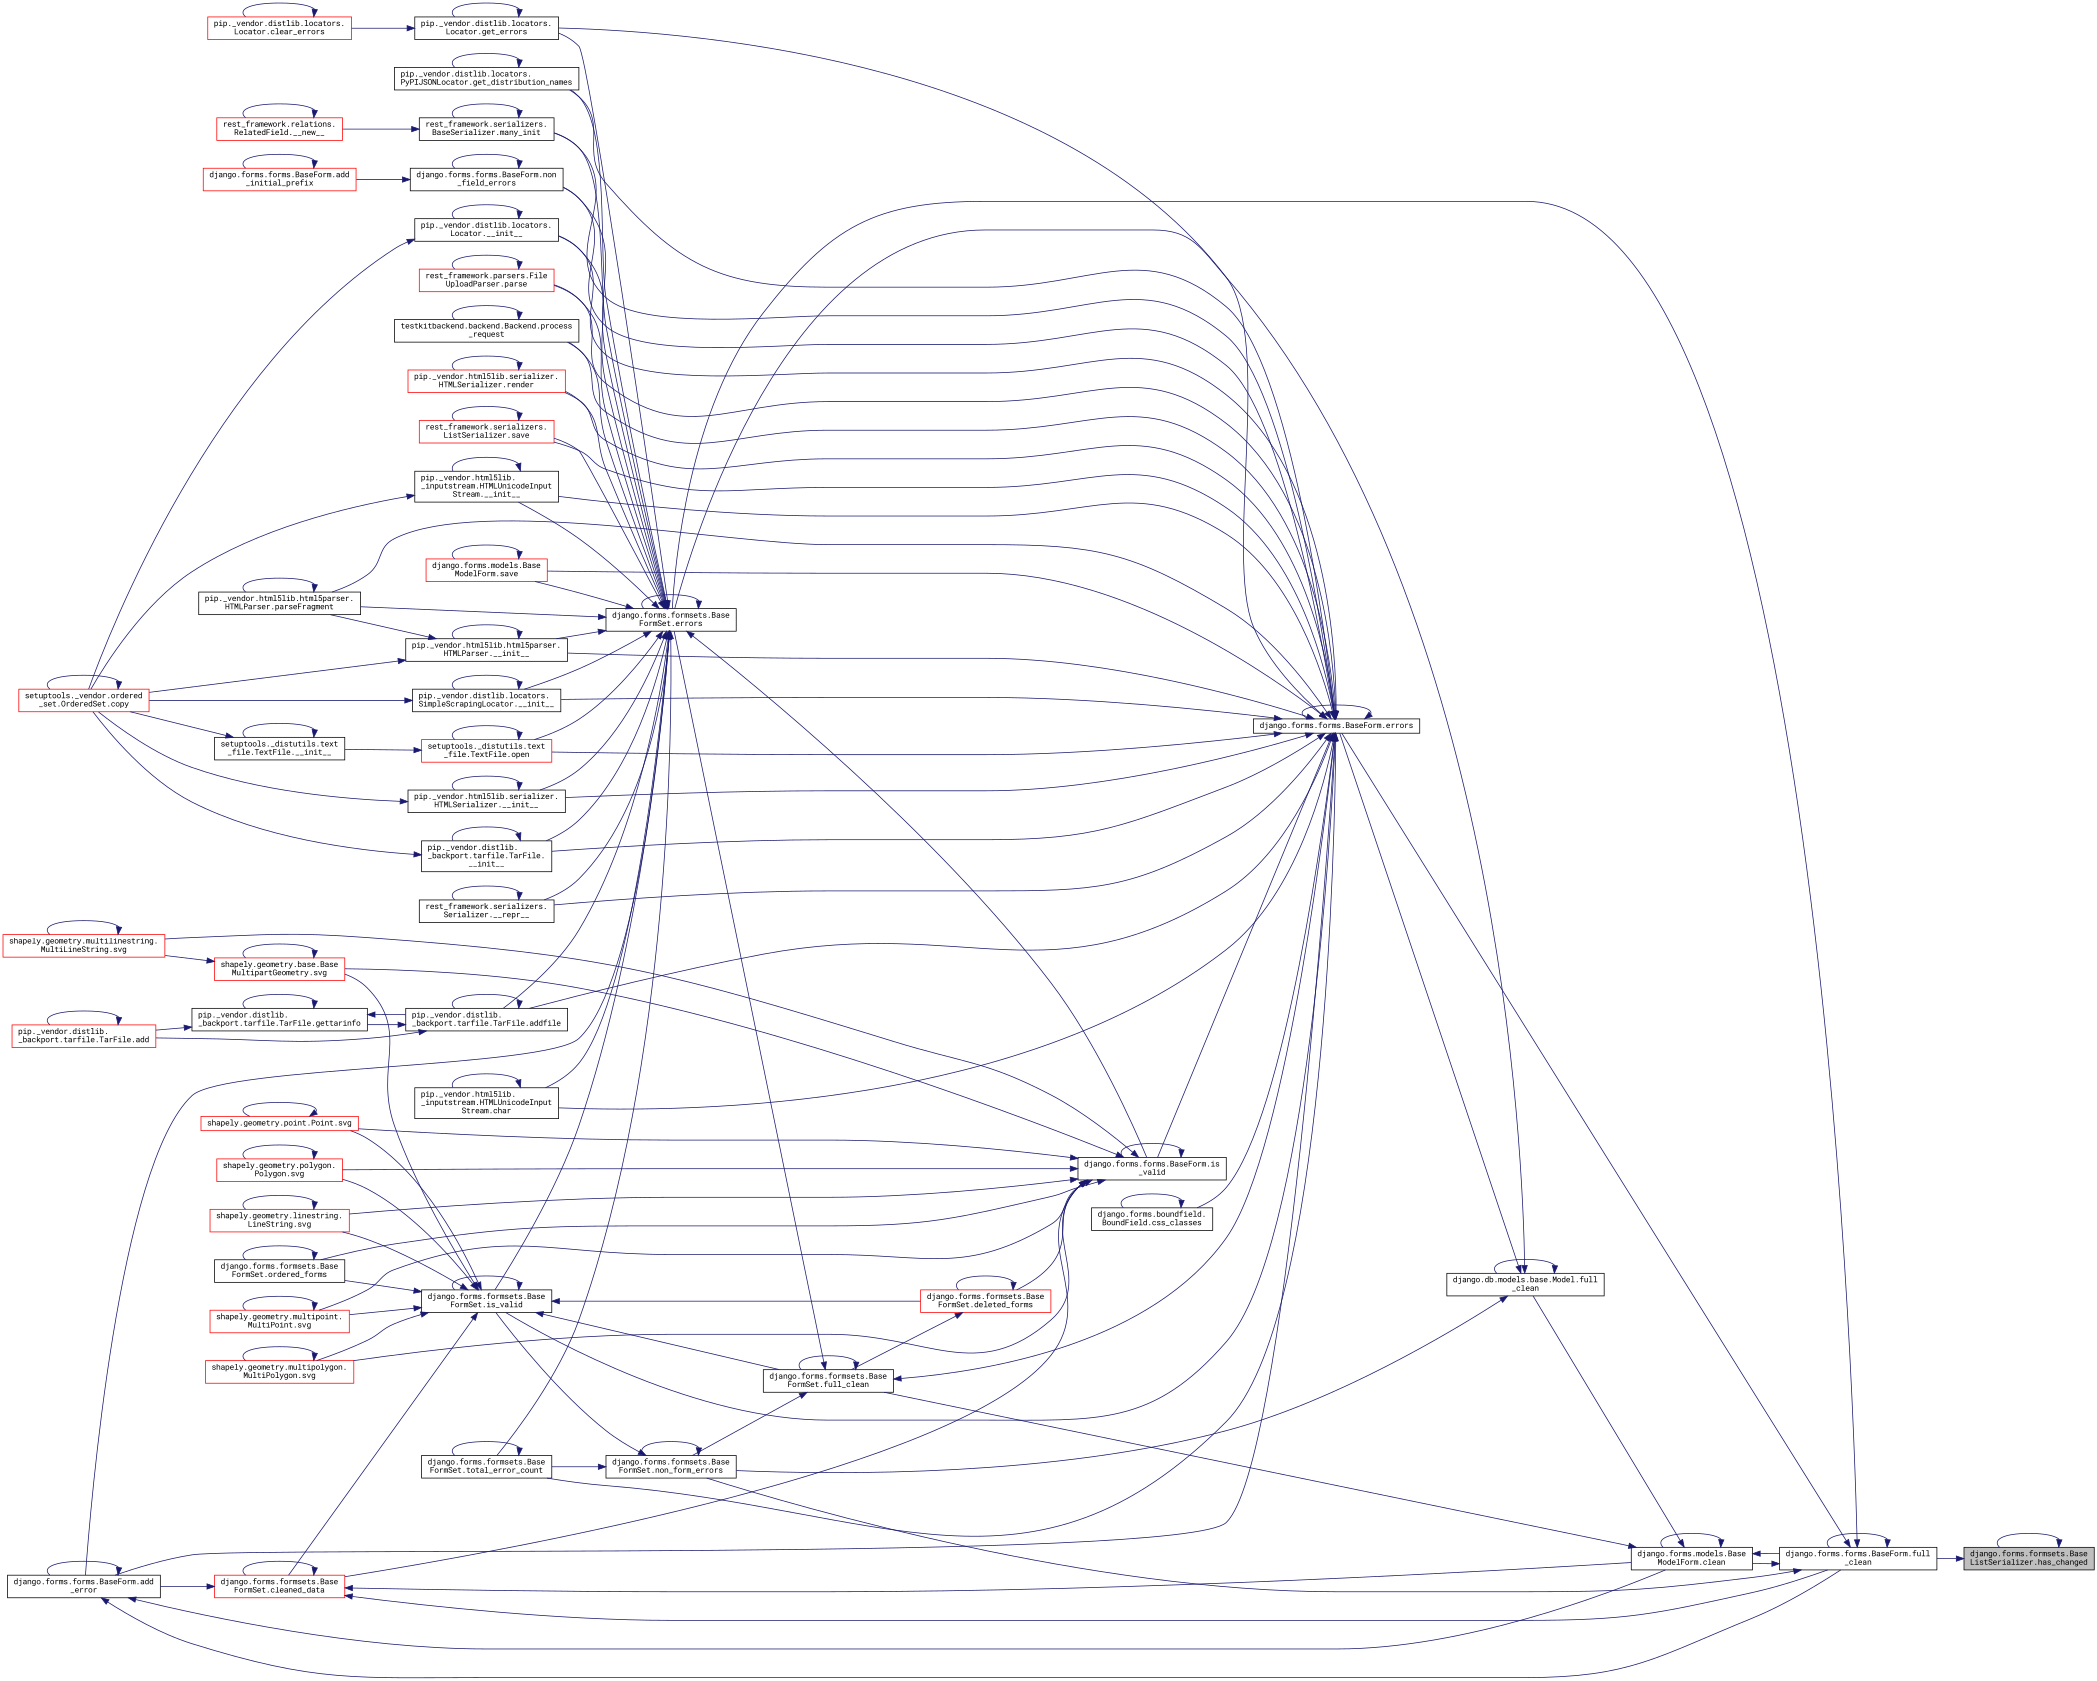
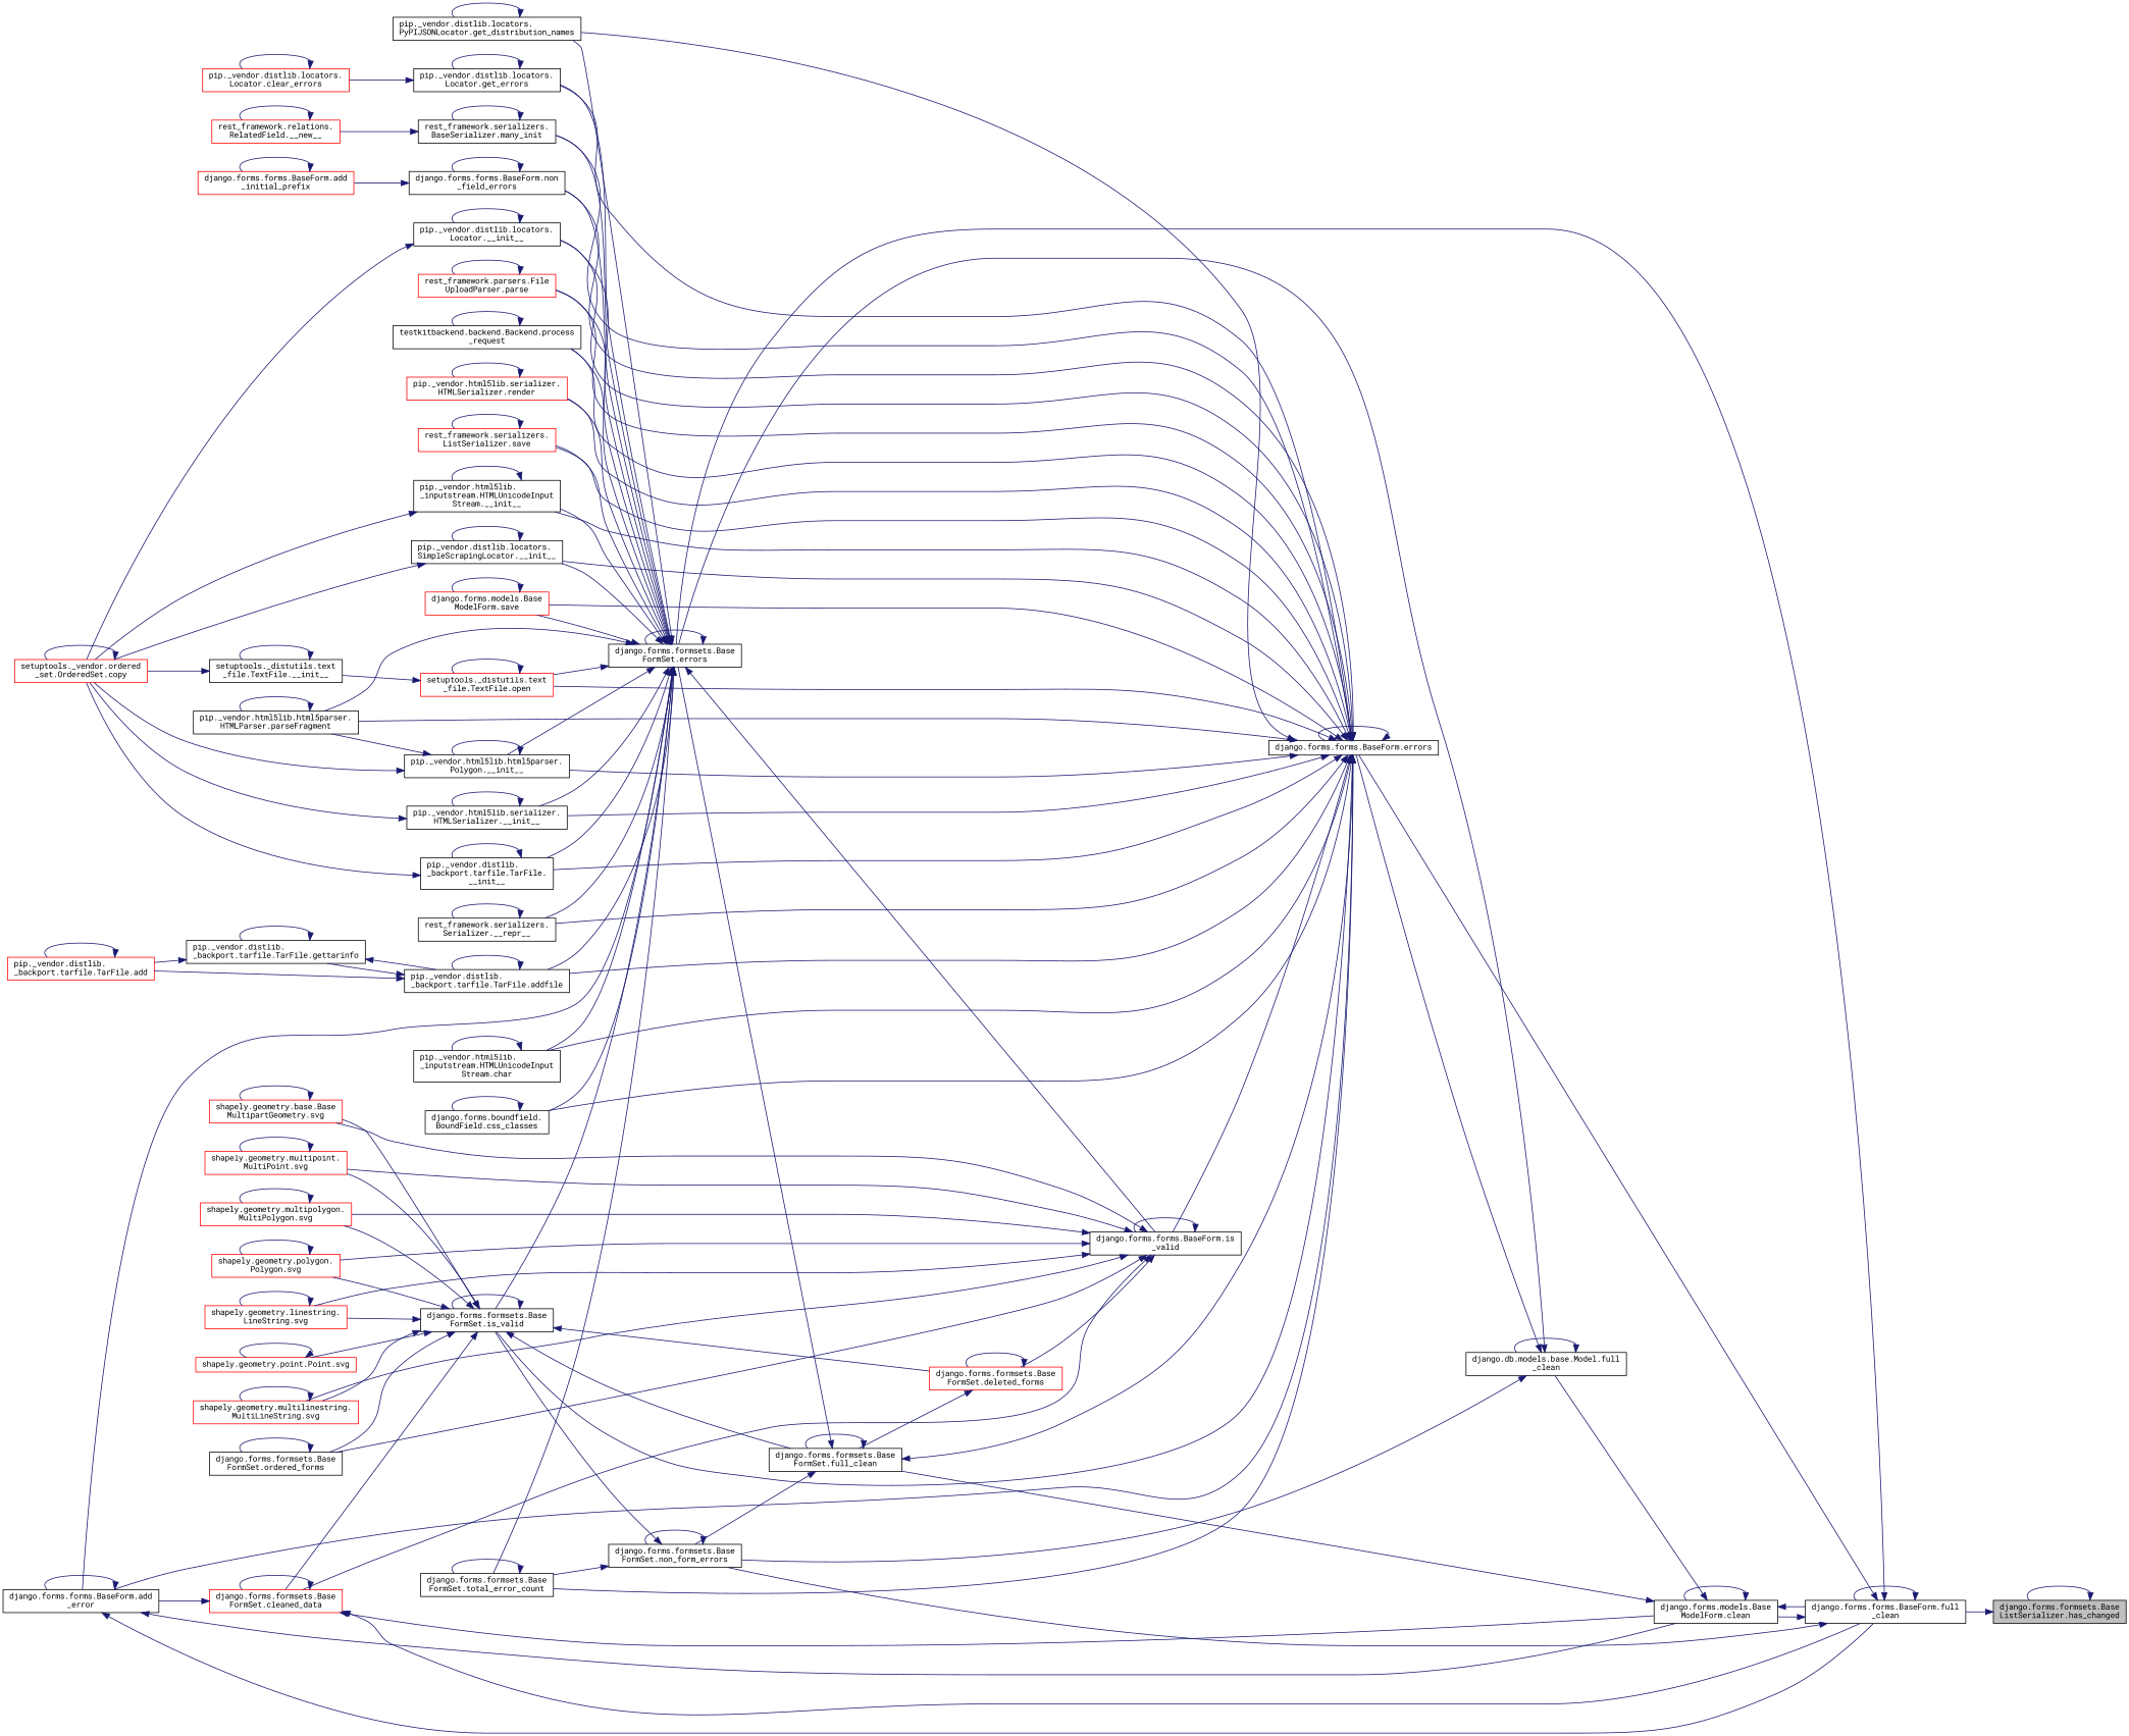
  digraph {
    fontname="Roboto Mono"
    rankdir=RL
    node [color=black fillcolor=white fontname="Roboto Mono" fontsize=10 shape=record style=filled]
    edge [color=midnightblue dir=back fontname="Roboto Mono" fontsize=10 labelfontname=Helvetica labelfontsize=10 style=solid]
    n1 [fillcolor=grey75 fontcolor=black height=0.2 label="django.forms.formsets.Base\lListSerializer.has_changed" width=0.4]
    n2 [height=0.2 label="django.forms.forms.BaseForm.full\l_clean" width=0.4]
    n3 [height=0.2 label="django.forms.models.Base\lModelForm.clean" width=0.4]
    n4 [height=0.2 label="django.forms.forms.BaseForm.errors" width=0.4]
    n5 [height=0.2 label="django.forms.formsets.Base\lFormSet.errors" width=0.4]
    n6 [height=0.2 label="django.forms.formsets.Base\lFormSet.non_form_errors" width=0.4]
    n7 [height=0.2 label="django.forms.formsets.Base\lFormSet.full_clean" width=0.4]
    n8 [height=0.2 label="django.db.models.base.Model.full\l_clean" width=0.4]
    n9 [height=0.2 label="pip._vendor.html5lib.serializer.\lHTMLSerializer.__init__" width=0.4]
    n10 [height=0.2 label="pip._vendor.distlib.\l_backport.tarfile.TarFile.\l__init__" width=0.4]
    n11 [height=0.2 label="pip._vendor.distlib.locators.\lLocator.__init__" width=0.4]
    n12 [height=0.2 label="pip._vendor.html5lib.\l_inputstream.HTMLUnicodeInput\lStream.__init__" width=0.4]
-   n13 [height=0.2 label="pip._vendor.html5lib.html5parser.\lHTMLParser.__init__" width=0.4]
+   n13 [height=0.2 label="pip._vendor.html5lib.html5parser.\lPolygon.__init__" width=0.4]
    n14 [height=0.2 label="pip._vendor.html5lib.html5parser.\lHTMLParser.parseFragment" width=0.4]
    n15 [height=0.2 label="pip._vendor.distlib.locators.\lSimpleScrapingLocator.__init__" width=0.4]
    n16 [height=0.2 label="rest_framework.serializers.\lSerializer.__repr__" width=0.4]
    n17 [height=0.2 label="django.forms.forms.BaseForm.add\l_error" width=0.4]
    n18 [height=0.2 label="pip._vendor.distlib.\l_backport.tarfile.TarFile.addfile" width=0.4]
    n19 [height=0.2 label="pip._vendor.html5lib.\l_inputstream.HTMLUnicodeInput\lStream.char" width=0.4]
    n20 [height=0.2 label="django.forms.boundfield.\lBoundField.css_classes" width=0.4]
    n21 [height=0.2 label="pip._vendor.distlib.locators.\lPyPIJSONLocator.get_distribution_names" width=0.4]
    n22 [height=0.2 label="pip._vendor.distlib.locators.\lLocator.get_errors" width=0.4]
    n23 [height=0.2 label="django.forms.forms.BaseForm.is\l_valid" width=0.4]
    n24 [height=0.2 label="django.forms.formsets.Base\lFormSet.is_valid" width=0.4]
    n25 [height=0.2 label="rest_framework.serializers.\lBaseSerializer.many_init" width=0.4]
    n26 [height=0.2 label="django.forms.forms.BaseForm.non\l_field_errors" width=0.4]
    n27 [color=red height=0.2 label="setuptools._distutils.text\l_file.TextFile.open" width=0.4]
    n28 [color=red height=0.2 label="rest_framework.parsers.File\lUploadParser.parse" width=0.4]
    n29 [height=0.2 label="testkitbackend.backend.Backend.process\l_request" width=0.4]
    n30 [color=red height=0.2 label="pip._vendor.html5lib.serializer.\lHTMLSerializer.render" width=0.4]
    n31 [color=red height=0.2 label="rest_framework.serializers.\lListSerializer.save" width=0.4]
    n32 [color=red height=0.2 label="django.forms.models.Base\lModelForm.save" width=0.4]
    n33 [height=0.2 label="django.forms.formsets.Base\lFormSet.total_error_count" width=0.4]
    n34 [color=red height=0.2 label="setuptools._vendor.ordered\l_set.OrderedSet.copy" width=0.4]
    n35 [color=red height=0.2 label="pip._vendor.distlib.\l_backport.tarfile.TarFile.add" width=0.4]
    n36 [height=0.2 label="pip._vendor.distlib.\l_backport.tarfile.TarFile.gettarinfo" width=0.4]
    n37 [color=red height=0.2 label="pip._vendor.distlib.locators.\lLocator.clear_errors" width=0.4]
    n38 [color=red height=0.2 label="django.forms.formsets.Base\lFormSet.cleaned_data" width=0.4]
    n39 [color=red height=0.2 label="django.forms.formsets.Base\lFormSet.deleted_forms" width=0.4]
    n40 [height=0.2 label="django.forms.formsets.Base\lFormSet.ordered_forms" width=0.4]
    n41 [color=red height=0.2 label="shapely.geometry.base.Base\lMultipartGeometry.svg" width=0.4]
    n42 [color=red height=0.2 label="shapely.geometry.multipoint.\lMultiPoint.svg" width=0.4]
    n43 [color=red height=0.2 label="shapely.geometry.multipolygon.\lMultiPolygon.svg" width=0.4]
    n44 [color=red height=0.2 label="shapely.geometry.point.Point.svg" width=0.4]
    n45 [color=red height=0.2 label="shapely.geometry.polygon.\lPolygon.svg" width=0.4]
    n46 [color=red height=0.2 label="shapely.geometry.linestring.\lLineString.svg" width=0.4]
    n47 [color=red height=0.2 label="shapely.geometry.multilinestring.\lMultiLineString.svg" width=0.4]
    n48 [color=red height=0.2 label="rest_framework.relations.\lRelatedField.__new__" width=0.4]
    n49 [color=red height=0.2 label="django.forms.forms.BaseForm.add\l_initial_prefix" width=0.4]
    n50 [height=0.2 label="setuptools._distutils.text\l_file.TextFile.__init__" width=0.4]
    n1 -> n1
    n1 -> n2
    n2 -> n2
    n2 -> n3
    n2 -> n4
    n2 -> n5
    n2 -> n6
    n3 -> n2
    n3 -> n3
    n3 -> n7
    n3 -> n8
    n4 -> n4
    n4 -> n9
    n4 -> n10
    n4 -> n11
    n4 -> n12
    n4 -> n13
    n4 -> n14
    n4 -> n15
    n4 -> n16
    n4 -> n17
    n4 -> n18
    n4 -> n19
    n4 -> n20
    n4 -> n21
    n4 -> n22
    n4 -> n23
    n4 -> n24
    n4 -> n25
    n4 -> n26
    n4 -> n27
    n4 -> n28
    n4 -> n29
    n4 -> n30
    n4 -> n31
    n4 -> n32
    n4 -> n33
    n5 -> n5
    n5 -> n9
    n5 -> n10
    n5 -> n11
    n5 -> n12
    n5 -> n13
    n5 -> n14
    n5 -> n15
    n5 -> n16
    n5 -> n17
    n5 -> n18
    n5 -> n19
+   n5 -> n20
    n5 -> n21
    n5 -> n22
    n5 -> n23
    n5 -> n24
    n5 -> n25
    n5 -> n26
    n5 -> n27
    n5 -> n28
    n5 -> n29
    n5 -> n30
    n5 -> n31
    n5 -> n32
    n5 -> n33
    n6 -> n6
    n6 -> n24
    n6 -> n33
    n7 -> n4
    n7 -> n5
    n7 -> n6
    n7 -> n7
    n8 -> n4
    n8 -> n5
    n8 -> n6
    n8 -> n8
    n9 -> n9
    n9 -> n34
    n10 -> n10
    n10 -> n34
    n11 -> n11
    n11 -> n34
    n12 -> n12
    n12 -> n34
    n13 -> n13
    n13 -> n14
    n13 -> n34
    n14 -> n14
    n15 -> n15
    n15 -> n34
    n16 -> n16
    n17 -> n2
    n17 -> n3
    n17 -> n17
    n18 -> n18
    n18 -> n35
    n18 -> n36
    n19 -> n19
    n20 -> n20
    n21 -> n21
    n22 -> n22
    n22 -> n37
    n23 -> n23
    n23 -> n38
    n23 -> n39
    n23 -> n40
    n23 -> n41
    n23 -> n42
    n23 -> n43
-   n23 -> n44
    n23 -> n45
    n23 -> n46
    n23 -> n47
    n24 -> n7
    n24 -> n24
    n24 -> n38
    n24 -> n39
    n24 -> n40
    n24 -> n41
    n24 -> n42
    n24 -> n43
    n24 -> n44
    n24 -> n45
    n24 -> n46
-   n41 -> n47
+   n24 -> n47
    n25 -> n25
    n25 -> n48
    n26 -> n26
    n26 -> n49
    n27 -> n27
    n27 -> n50
    n28 -> n28
    n29 -> n29
    n30 -> n30
    n31 -> n31
    n32 -> n32
    n33 -> n33
    n34 -> n34
    n35 -> n35
    n36 -> n18
    n36 -> n35
    n36 -> n36
    n37 -> n37
    n38 -> n2
    n38 -> n3
    n38 -> n17
    n38 -> n38
    n39 -> n7
    n39 -> n39
    n40 -> n40
    n41 -> n41
    n42 -> n42
    n43 -> n43
    n44 -> n44
    n45 -> n45
    n46 -> n46
    n47 -> n47
    n48 -> n48
    n49 -> n49
    n50 -> n34
    n50 -> n50
  }
